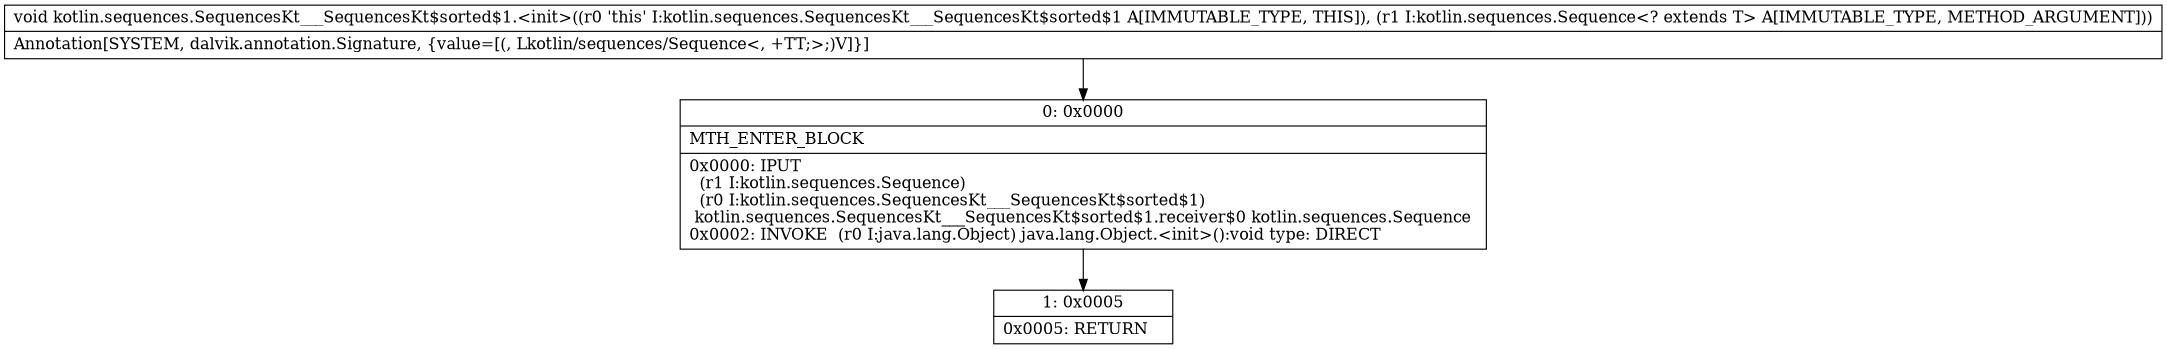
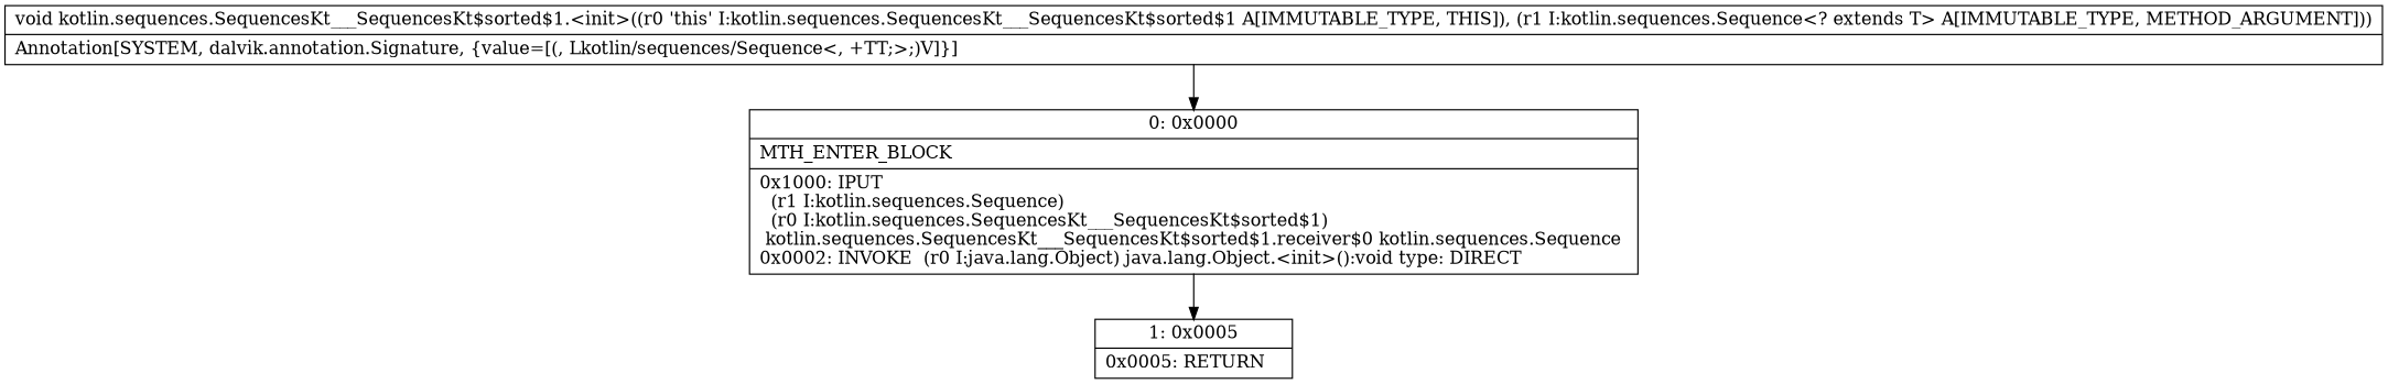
  digraph {
    fontname="DejaVu Serif"
    node [shape=record fontname="DejaVu Serif"]
    edge [fontname="DejaVu Serif"]
-   n1 [label="{0\:\ 0x0000|MTH_ENTER_BLOCK\l|0x0000: IPUT  \l  (r1 I:kotlin.sequences.Sequence)\l  (r0 I:kotlin.sequences.SequencesKt___SequencesKt$sorted$1)\l kotlin.sequences.SequencesKt___SequencesKt$sorted$1.receiver$0 kotlin.sequences.Sequence \l0x0002: INVOKE  (r0 I:java.lang.Object) java.lang.Object.\<init\>():void type: DIRECT \l}"]
+   n1 [label="{0\:\ 0x0000|MTH_ENTER_BLOCK\l|0x1000: IPUT  \l  (r1 I:kotlin.sequences.Sequence)\l  (r0 I:kotlin.sequences.SequencesKt___SequencesKt$sorted$1)\l kotlin.sequences.SequencesKt___SequencesKt$sorted$1.receiver$0 kotlin.sequences.Sequence \l0x0002: INVOKE  (r0 I:java.lang.Object) java.lang.Object.\<init\>():void type: DIRECT \l}"]
    n2 [label="{1\:\ 0x0005|0x0005: RETURN   \l}"]
    n3 [label="{void kotlin.sequences.SequencesKt___SequencesKt$sorted$1.\<init\>((r0 'this' I:kotlin.sequences.SequencesKt___SequencesKt$sorted$1 A[IMMUTABLE_TYPE, THIS]), (r1 I:kotlin.sequences.Sequence\<? extends T\> A[IMMUTABLE_TYPE, METHOD_ARGUMENT]))  | Annotation[SYSTEM, dalvik.annotation.Signature, \{value=[(, Lkotlin\/sequences\/Sequence\<, +TT;\>;)V]\}]\l}"]
    n1 -> n2
    n3 -> n1
  }
